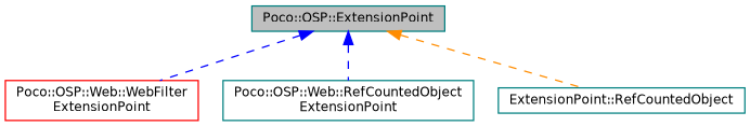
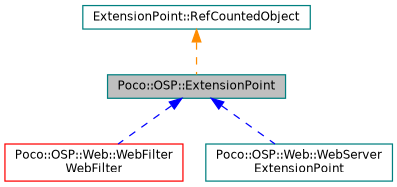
  digraph {
    node [color=teal fillcolor=white fontname=Helvetica fontsize=10 shape=record style=filled]
    edge [color=blue dir=back fontname=Helvetica fontsize=10 labelfontname=Helvetica labelfontsize=10 style=dashed]
    n1 [fillcolor=grey75 fontcolor=black height=0.2 label="Poco::OSP::ExtensionPoint" width=0.4]
-   n2 [color=red height=0.2 label="Poco::OSP::Web::WebFilter\lExtensionPoint" width=0.4]
-   n3 [height=0.2 label="Poco::OSP::Web::RefCountedObject\lExtensionPoint" width=0.4]
+   n2 [color=red height=0.2 label="Poco::OSP::Web::WebFilter\lWebFilter" width=0.4]
+   n3 [height=0.2 label="Poco::OSP::Web::WebServer\lExtensionPoint" width=0.4]
    n4 [height=0.2 label="ExtensionPoint::RefCountedObject" width=0.4]
    n1 -> n2
    n1 -> n3
-   n1 -> n4 [color=darkorange]
+   n4 -> n1 [color=darkorange]
  }
